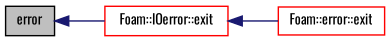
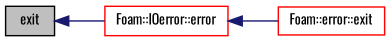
  digraph {
    fontname=Oswald
    rankdir=LR
    node [color=red fontname=Oswald fontsize=10 shape=record]
    edge [color=midnightblue dir=back fontname=Oswald fontsize=10 labelfontname=FreeSans labelfontsize=10 style=solid]
-   n1 [color=black fillcolor=grey75 fontcolor=black height=0.2 label=error style=filled width=0.4]
-   n2 [height=0.2 label="Foam::IOerror::exit" width=0.4]
+   n1 [color=black fillcolor=grey75 fontcolor=black height=0.2 label=exit style=filled width=0.4]
+   n2 [height=0.2 label="Foam::IOerror::error" width=0.4]
    n3 [height=0.2 label="Foam::error::exit" width=0.4]
    n1 -> n2
    n2 -> n3
  }
